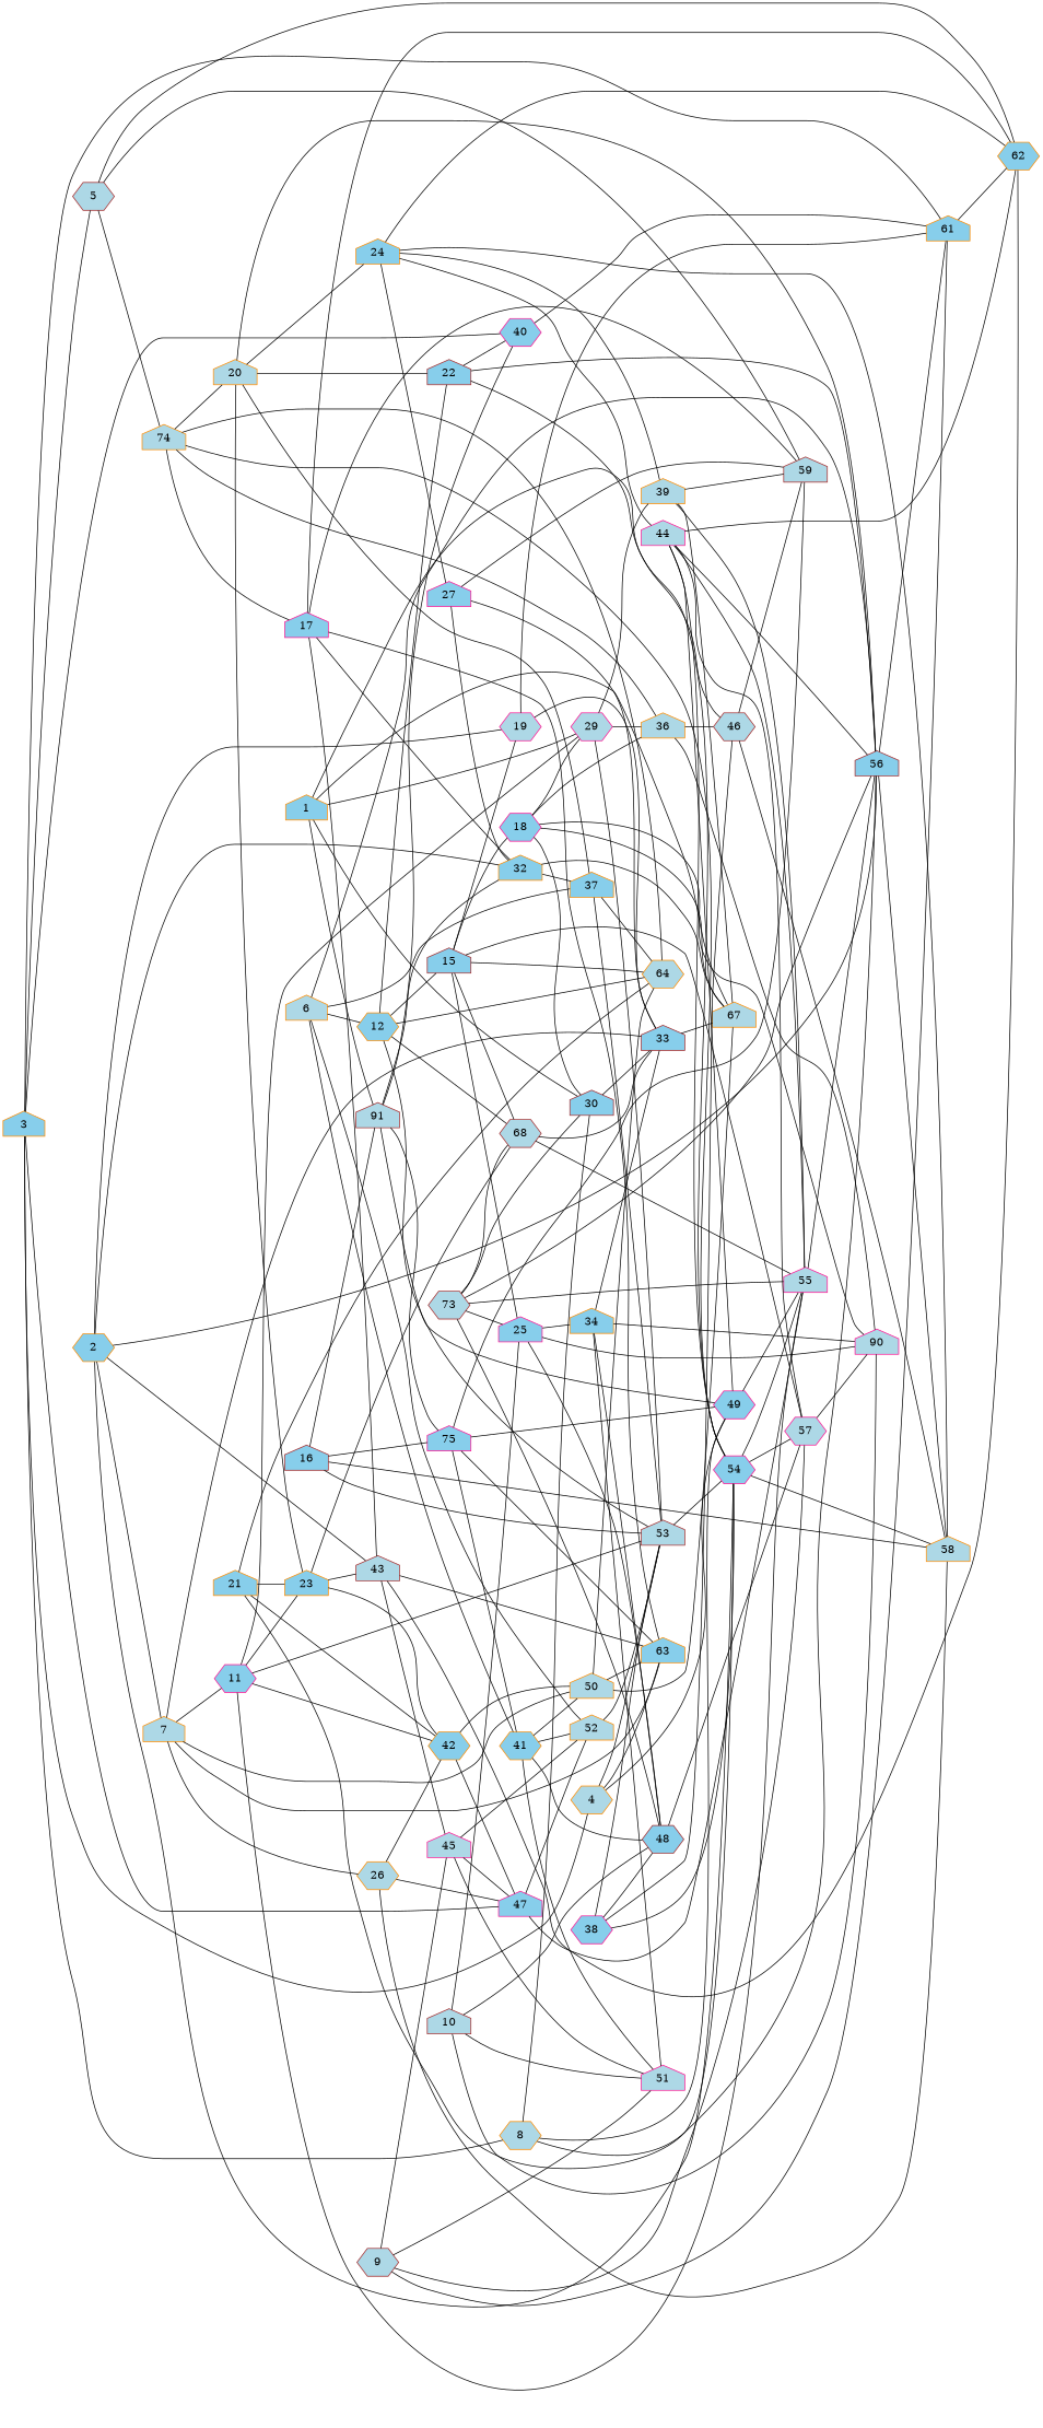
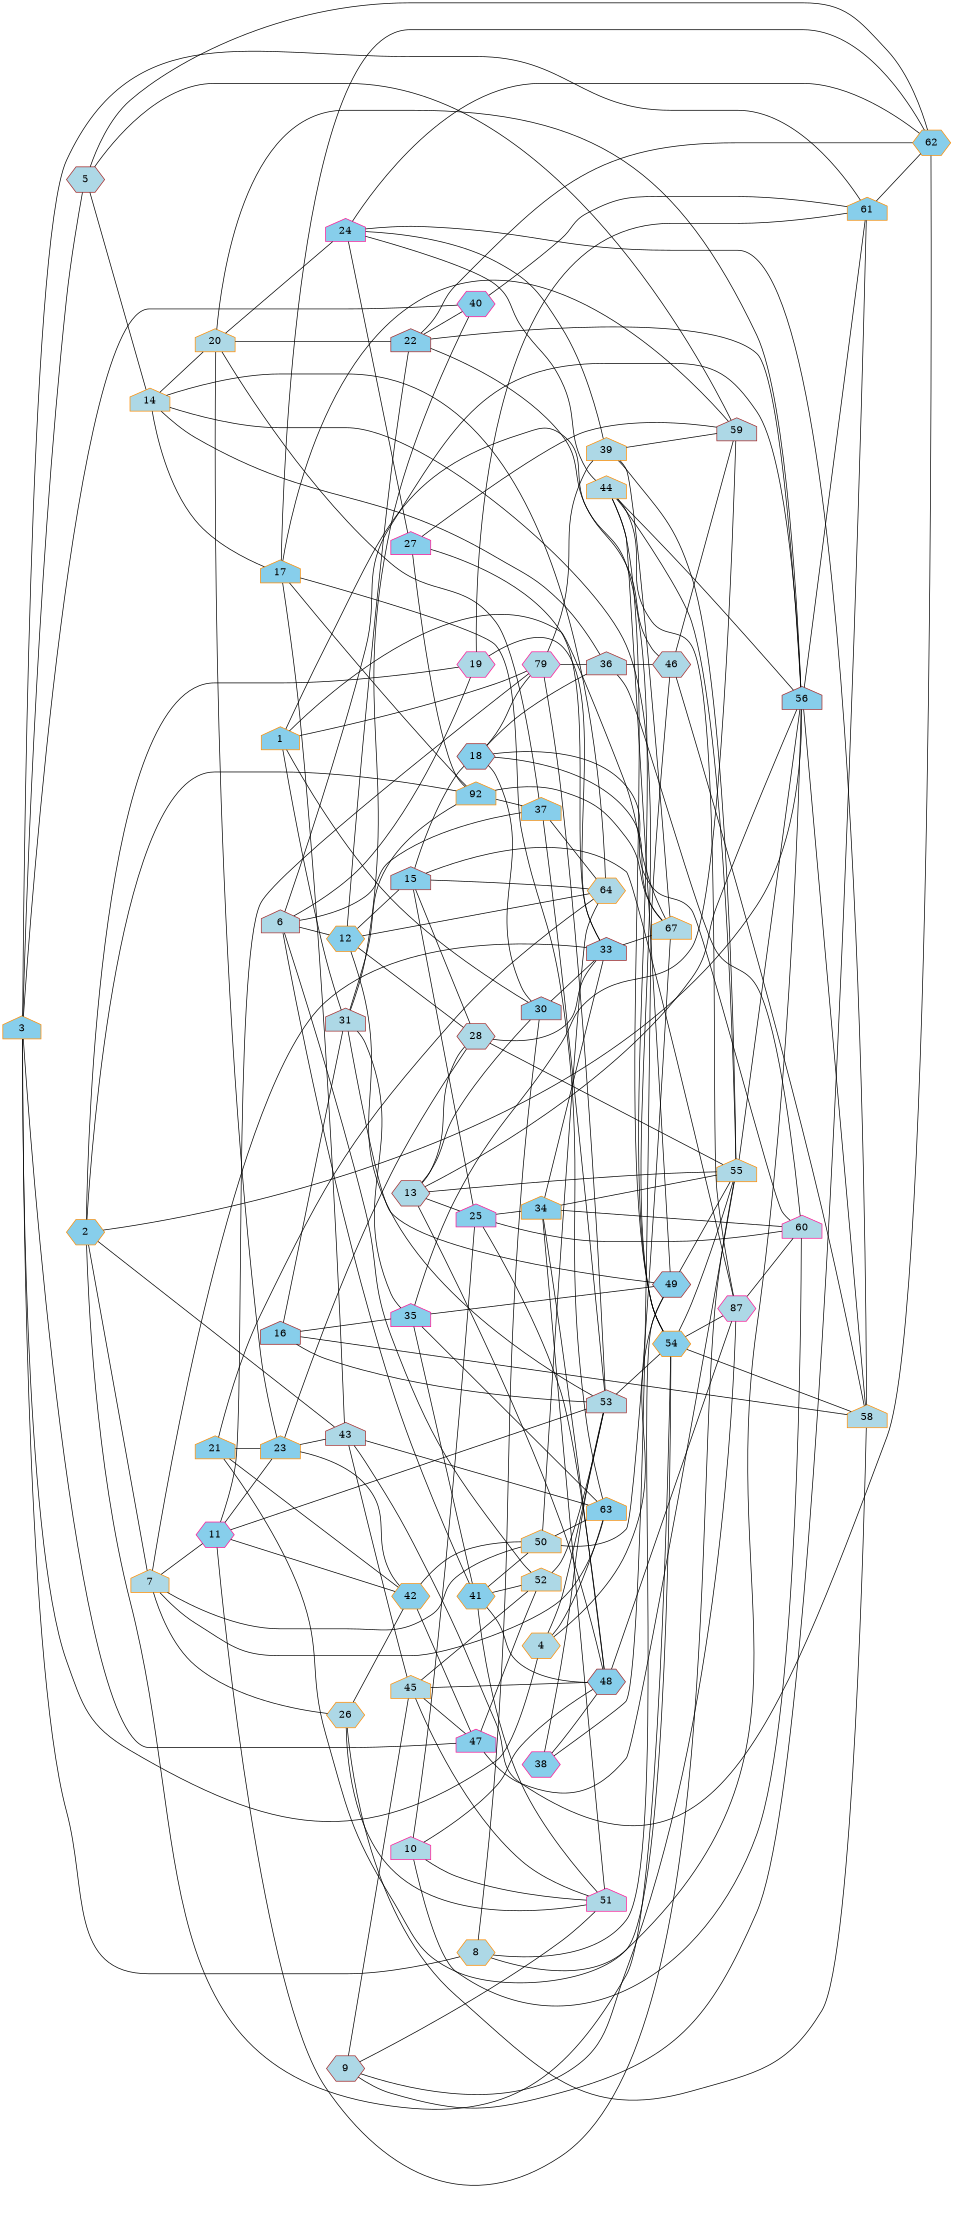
  graph {
    rankdir=LR
    node [color=darkorange fillcolor=skyblue shape=house style=filled]
    edge [weight=1.0]
-   29 [color=deeppink fillcolor=lightblue shape=hexagon]
+   29 [color=deeppink fillcolor=lightblue shape=hexagon label=79]
    1
    30 [color=brown]
-   31 [color=brown fillcolor=lightblue label=91]
+   31 [color=brown fillcolor=lightblue]
    46 [color=brown fillcolor=lightblue shape=hexagon]
    n6 [fillcolor=lightblue label=67]
    53 [color=brown fillcolor=lightblue]
-   36 [fillcolor=lightblue]
+   36 [color=brown fillcolor=lightblue]
    39 [fillcolor=lightblue]
    33 [color=brown]
-   32
+   32 [label=92]
    40 [color=deeppink shape=hexagon]
-   49 [color=deeppink shape=hexagon]
-   35 [color=deeppink label=75]
+   49 [color=brown shape=hexagon]
+   35 [color=deeppink]
    59 [color=brown fillcolor=lightblue]
    58 [fillcolor=lightblue]
    2 [shape=hexagon]
    7 [fillcolor=lightblue]
    19 [color=deeppink fillcolor=lightblue shape=hexagon]
    43 [color=brown fillcolor=lightblue]
-   54 [color=deeppink shape=hexagon]
+   54 [shape=hexagon]
    56 [color=brown]
    63
    11 [color=deeppink shape=hexagon]
    26 [fillcolor=lightblue shape=hexagon]
    50 [fillcolor=lightblue]
    61
    37
    62 [shape=hexagon]
-   45 [color=deeppink fillcolor=lightblue]
-   57 [color=deeppink fillcolor=lightblue shape=hexagon]
-   55 [color=deeppink fillcolor=lightblue]
+   45 [fillcolor=lightblue]
+   57 [color=deeppink fillcolor=lightblue shape=hexagon label=87]
+   55 [fillcolor=lightblue]
    4 [fillcolor=lightblue shape=hexagon]
    3
    5 [color=brown fillcolor=lightblue shape=hexagon]
    8 [fillcolor=lightblue shape=hexagon]
    47 [color=deeppink]
-   14 [fillcolor=lightblue label=74]
+   14 [fillcolor=lightblue]
    52 [fillcolor=lightblue]
    64 [fillcolor=lightblue shape=hexagon]
-   17 [color=deeppink]
+   17
    20 [fillcolor=lightblue]
-   6 [fillcolor=lightblue]
+   6 [color=brown fillcolor=lightblue]
    12 [shape=hexagon]
    41 [shape=hexagon]
    15 [color=brown]
    22 [color=brown]
-   28 [color=brown fillcolor=lightblue shape=hexagon label=68]
+   28 [color=brown fillcolor=lightblue shape=hexagon]
    51 [color=deeppink fillcolor=lightblue]
    48 [color=brown shape=hexagon]
    23
    42 [shape=hexagon]
    9 [color=brown fillcolor=lightblue shape=hexagon]
-   60 [color=deeppink fillcolor=lightblue label=90]
-   10 [color=brown fillcolor=lightblue]
+   60 [color=deeppink fillcolor=lightblue]
+   10 [color=deeppink fillcolor=lightblue]
    25 [color=deeppink]
    34
-   18 [color=deeppink shape=hexagon]
-   13 [color=brown fillcolor=lightblue shape=hexagon label=73]
-   24
+   18 [color=brown shape=hexagon]
+   13 [color=brown fillcolor=lightblue shape=hexagon]
+   24 [color=deeppink]
    16 [color=brown]
    27 [color=deeppink]
-   44 [color=deeppink fillcolor=lightblue]
+   44 [fillcolor=lightblue]
    21
    38 [color=deeppink shape=hexagon]
    29 -- 53
    29 -- 36
    29 -- 39
    1 -- 29
    1 -- 30 [weight=2.0]
    1 -- 31
    1 -- 46
    1 -- n6
    30 -- 33
    31 -- 32
    31 -- 40
    31 -- 49
    31 -- 35
    46 -- 59
    46 -- 58
    53 -- 54
    36 -- 46 [weight=2.0]
    36 -- 60
    39 -- n6
    39 -- 59
    39 -- 55
    33 -- n6
    32 -- n6
    32 -- 37
    40 -- 61
    49 -- 55
    35 -- 49
    35 -- 59
    35 -- 63
    35 -- 41
    2 -- 32
    2 -- 7
    2 -- 19
    2 -- 43
    2 -- 54
    2 -- 56
    7 -- 33
    7 -- 63
    7 -- 11
    7 -- 26
    7 -- 50
    19 -- 33
    19 -- 61
    43 -- 63
    43 -- 62
    43 -- 45
    54 -- 58
    54 -- 57
    54 -- 55
    56 -- 58
    56 -- 61
    11 -- 29
    11 -- 53
    11 -- 55
    11 -- 23
    11 -- 42
    26 -- 58
-   26 -- 47
+   26 -- 51
    26 -- 42
    50 -- n6
    50 -- 63
    50 -- 64
    61 -- 62
    37 -- 53 [weight=2.0]
    37 -- 64
    45 -- 47
    45 -- 52
    45 -- 51
+   45 -- 48
    57 -- 60
    55 -- 56
    4 -- 53
    4 -- 49
    4 -- 63
    3 -- 40
    3 -- 61
    3 -- 4
    3 -- 5
    3 -- 8
    3 -- 47
    5 -- 59
    5 -- 62
    5 -- 14
    8 -- 30
    8 -- 49
    8 -- 56
    47 -- 55
    47 -- 52 [weight=2.0]
    14 -- 36
    14 -- 54
    14 -- 64
    14 -- 17
    14 -- 20
    52 -- 53
    17 -- 32
    17 -- 59
    17 -- 43
    17 -- 63
    17 -- 62
    20 -- 56
    20 -- 37
    20 -- 22
    20 -- 23
    20 -- 24
-   15 -- 19
+   6 -- 19
    6 -- 56
    6 -- 37
    6 -- 52
    6 -- 12
    6 -- 41
    12 -- 53
    12 -- 64
    12 -- 15
    12 -- 22
    12 -- 28
    41 -- 50
    41 -- 52
    41 -- 51
    41 -- 48
    15 -- 57
    15 -- 64
    15 -- 28
    15 -- 25
    15 -- 18
    22 -- 40
    22 -- 54
    22 -- 56
-   44 -- 62
+   22 -- 62
    28 -- 33
    28 -- 55
    48 -- 57
    23 -- 43
    23 -- 28
    23 -- 42
    42 -- 50
    42 -- 47
    9 -- 61
    9 -- 45
    9 -- 57
    9 -- 51
    10 -- 51
    10 -- 48
    10 -- 60
    10 -- 25
    25 -- 48
    25 -- 60
    25 -- 34
    34 -- 33
+   34 -- 55
    34 -- 51
    34 -- 48
    34 -- 60
    18 -- 29
    18 -- 30
    18 -- n6
    18 -- 36
    18 -- 60
    13 -- 30
    13 -- 56
    13 -- 55
    13 -- 28
    13 -- 48
    13 -- 25
    24 -- 39
    24 -- 58
    24 -- 62
    24 -- 27
    24 -- 44
    16 -- 31
    16 -- 53
    16 -- 35
    16 -- 58
    27 -- 33
    27 -- 32
    27 -- 59
    44 -- 49
    44 -- 54
    44 -- 56
    44 -- 57
    44 -- 55
    21 -- 54
    21 -- 64
    21 -- 23
    21 -- 42
    38 -- 46
    38 -- 53
-   38 -- 54
    38 -- 48
  }
